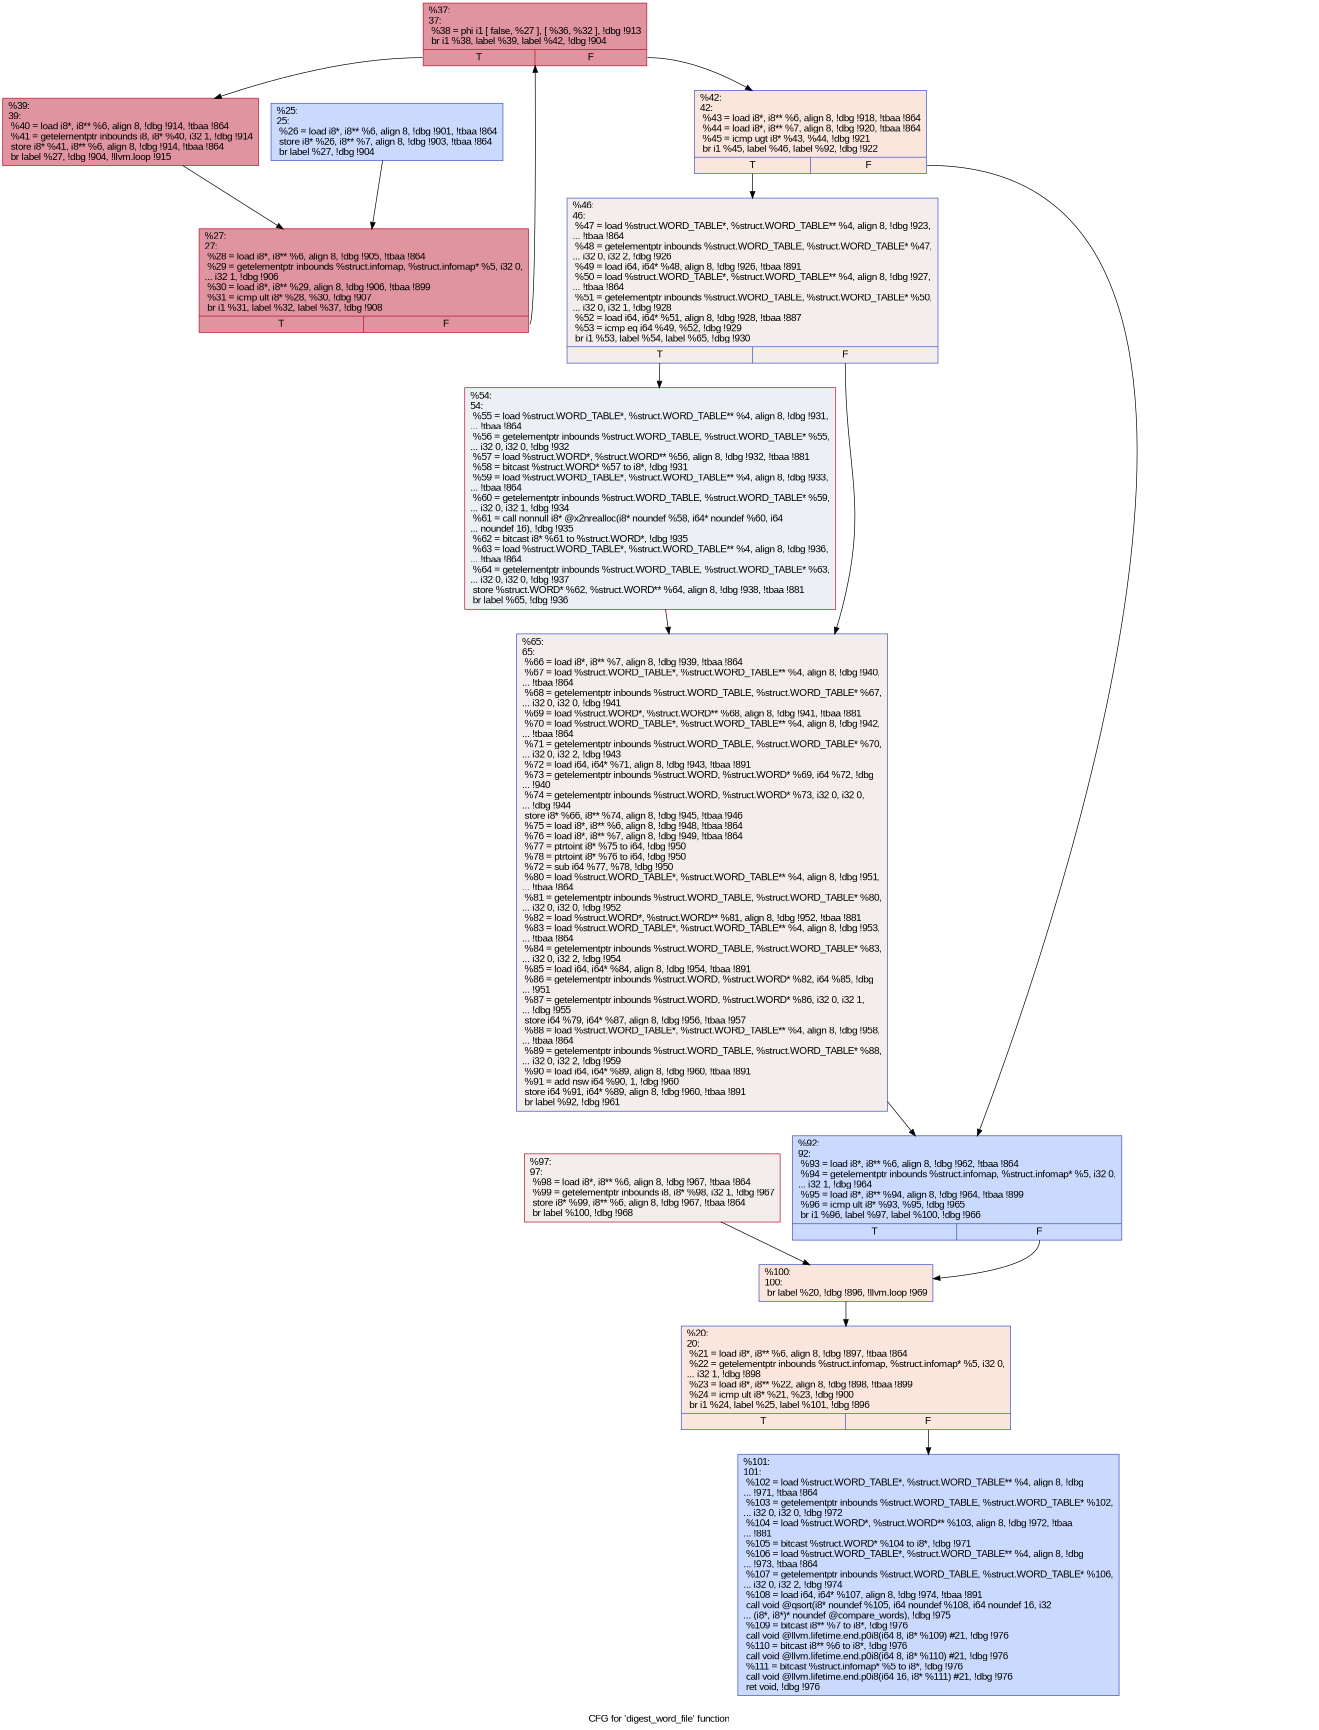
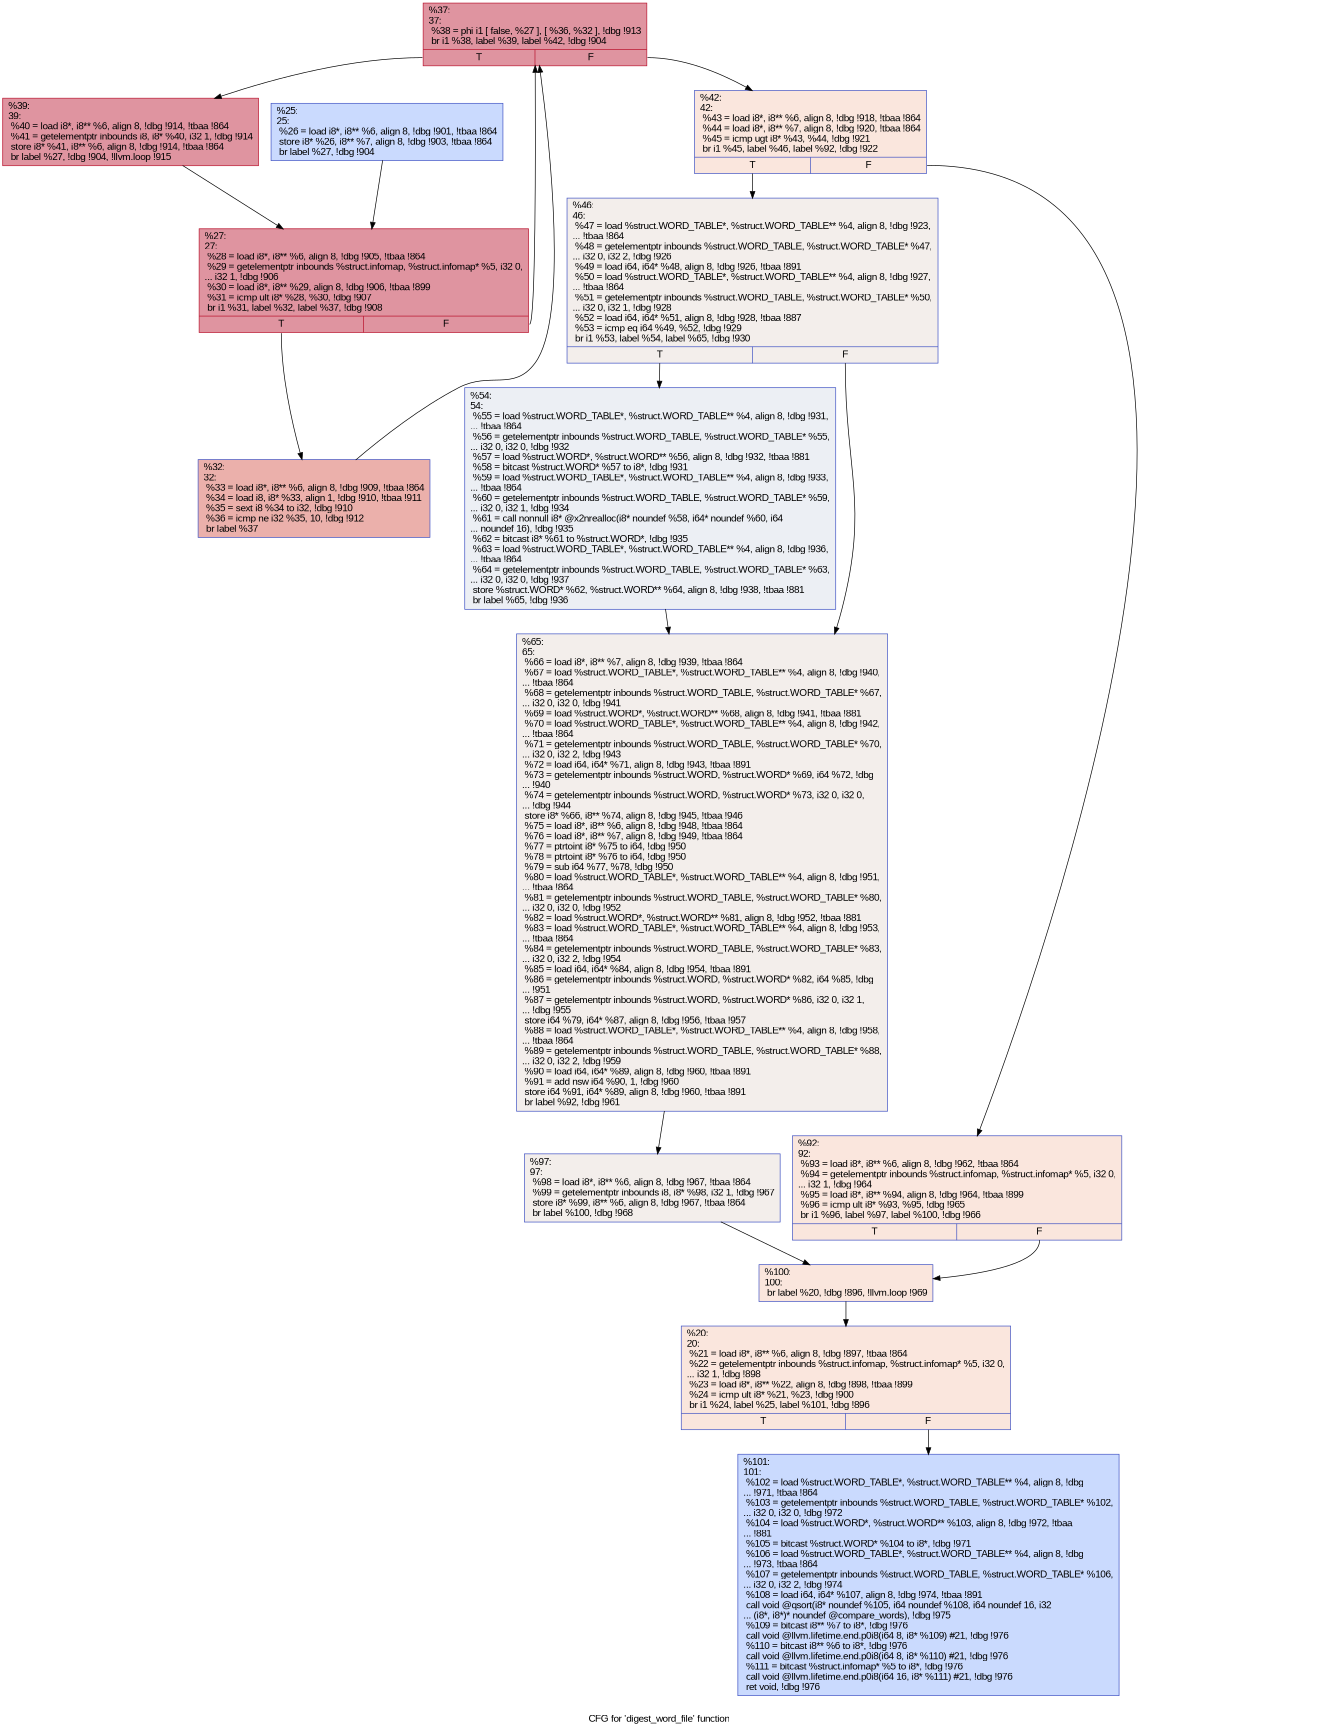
  digraph {
    fontname="Liberation Sans"
    label="CFG for 'digest_word_file' function"
    node [color="#3d50c3ff" fillcolor="#f3c7b170" fontname="Liberation Sans" shape=record style=filled]
    edge [fontname="Liberation Sans"]
    n1 [label="{%20:\l20:                                               \l  %21 = load i8*, i8** %6, align 8, !dbg !897, !tbaa !864\l  %22 = getelementptr inbounds %struct.infomap, %struct.infomap* %5, i32 0,\l... i32 1, !dbg !898\l  %23 = load i8*, i8** %22, align 8, !dbg !898, !tbaa !899\l  %24 = icmp ult i8* %21, %23, !dbg !900\l  br i1 %24, label %25, label %101, !dbg !896\l|{<s0>T|<s1>F}}"]
    n2 [fillcolor="#88abfd70" label="{%101:\l101:                                              \l  %102 = load %struct.WORD_TABLE*, %struct.WORD_TABLE** %4, align 8, !dbg\l... !971, !tbaa !864\l  %103 = getelementptr inbounds %struct.WORD_TABLE, %struct.WORD_TABLE* %102,\l... i32 0, i32 0, !dbg !972\l  %104 = load %struct.WORD*, %struct.WORD** %103, align 8, !dbg !972, !tbaa\l... !881\l  %105 = bitcast %struct.WORD* %104 to i8*, !dbg !971\l  %106 = load %struct.WORD_TABLE*, %struct.WORD_TABLE** %4, align 8, !dbg\l... !973, !tbaa !864\l  %107 = getelementptr inbounds %struct.WORD_TABLE, %struct.WORD_TABLE* %106,\l... i32 0, i32 2, !dbg !974\l  %108 = load i64, i64* %107, align 8, !dbg !974, !tbaa !891\l  call void @qsort(i8* noundef %105, i64 noundef %108, i64 noundef 16, i32\l... (i8*, i8*)* noundef @compare_words), !dbg !975\l  %109 = bitcast i8** %7 to i8*, !dbg !976\l  call void @llvm.lifetime.end.p0i8(i64 8, i8* %109) #21, !dbg !976\l  %110 = bitcast i8** %6 to i8*, !dbg !976\l  call void @llvm.lifetime.end.p0i8(i64 8, i8* %110) #21, !dbg !976\l  %111 = bitcast %struct.infomap* %5 to i8*, !dbg !976\l  call void @llvm.lifetime.end.p0i8(i64 16, i8* %111) #21, !dbg !976\l  ret void, !dbg !976\l}"]
    n3 [fillcolor="#88abfd70" label="{%25:\l25:                                               \l  %26 = load i8*, i8** %6, align 8, !dbg !901, !tbaa !864\l  store i8* %26, i8** %7, align 8, !dbg !903, !tbaa !864\l  br label %27, !dbg !904\l}"]
    n4 [color="#b70d28ff" fillcolor="#b70d2870" label="{%27:\l27:                                               \l  %28 = load i8*, i8** %6, align 8, !dbg !905, !tbaa !864\l  %29 = getelementptr inbounds %struct.infomap, %struct.infomap* %5, i32 0,\l... i32 1, !dbg !906\l  %30 = load i8*, i8** %29, align 8, !dbg !906, !tbaa !899\l  %31 = icmp ult i8* %28, %30, !dbg !907\l  br i1 %31, label %32, label %37, !dbg !908\l|{<s0>T|<s1>F}}"]
+   n5 [fillcolor="#d24b4070" label="{%32:\l32:                                               \l  %33 = load i8*, i8** %6, align 8, !dbg !909, !tbaa !864\l  %34 = load i8, i8* %33, align 1, !dbg !910, !tbaa !911\l  %35 = sext i8 %34 to i32, !dbg !910\l  %36 = icmp ne i32 %35, 10, !dbg !912\l  br label %37\l}"]
    n6 [color="#b70d28ff" fillcolor="#b70d2870" label="{%37:\l37:                                               \l  %38 = phi i1 [ false, %27 ], [ %36, %32 ], !dbg !913\l  br i1 %38, label %39, label %42, !dbg !904\l|{<s0>T|<s1>F}}"]
    n7 [color="#b70d28ff" fillcolor="#b70d2870" label="{%39:\l39:                                               \l  %40 = load i8*, i8** %6, align 8, !dbg !914, !tbaa !864\l  %41 = getelementptr inbounds i8, i8* %40, i32 1, !dbg !914\l  store i8* %41, i8** %6, align 8, !dbg !914, !tbaa !864\l  br label %27, !dbg !904, !llvm.loop !915\l}"]
    n8 [label="{%42:\l42:                                               \l  %43 = load i8*, i8** %6, align 8, !dbg !918, !tbaa !864\l  %44 = load i8*, i8** %7, align 8, !dbg !920, !tbaa !864\l  %45 = icmp ugt i8* %43, %44, !dbg !921\l  br i1 %45, label %46, label %92, !dbg !922\l|{<s0>T|<s1>F}}"]
    n9 [fillcolor="#e5d8d170" label="{%46:\l46:                                               \l  %47 = load %struct.WORD_TABLE*, %struct.WORD_TABLE** %4, align 8, !dbg !923,\l... !tbaa !864\l  %48 = getelementptr inbounds %struct.WORD_TABLE, %struct.WORD_TABLE* %47,\l... i32 0, i32 2, !dbg !926\l  %49 = load i64, i64* %48, align 8, !dbg !926, !tbaa !891\l  %50 = load %struct.WORD_TABLE*, %struct.WORD_TABLE** %4, align 8, !dbg !927,\l... !tbaa !864\l  %51 = getelementptr inbounds %struct.WORD_TABLE, %struct.WORD_TABLE* %50,\l... i32 0, i32 1, !dbg !928\l  %52 = load i64, i64* %51, align 8, !dbg !928, !tbaa !887\l  %53 = icmp eq i64 %49, %52, !dbg !929\l  br i1 %53, label %54, label %65, !dbg !930\l|{<s0>T|<s1>F}}"]
-   n10 [fillcolor="#88abfd70" label="{%92:\l92:                                               \l  %93 = load i8*, i8** %6, align 8, !dbg !962, !tbaa !864\l  %94 = getelementptr inbounds %struct.infomap, %struct.infomap* %5, i32 0,\l... i32 1, !dbg !964\l  %95 = load i8*, i8** %94, align 8, !dbg !964, !tbaa !899\l  %96 = icmp ult i8* %93, %95, !dbg !965\l  br i1 %96, label %97, label %100, !dbg !966\l|{<s0>T|<s1>F}}"]
-   n11 [color="#b70d28ff" fillcolor="#d4dbe670" label="{%54:\l54:                                               \l  %55 = load %struct.WORD_TABLE*, %struct.WORD_TABLE** %4, align 8, !dbg !931,\l... !tbaa !864\l  %56 = getelementptr inbounds %struct.WORD_TABLE, %struct.WORD_TABLE* %55,\l... i32 0, i32 0, !dbg !932\l  %57 = load %struct.WORD*, %struct.WORD** %56, align 8, !dbg !932, !tbaa !881\l  %58 = bitcast %struct.WORD* %57 to i8*, !dbg !931\l  %59 = load %struct.WORD_TABLE*, %struct.WORD_TABLE** %4, align 8, !dbg !933,\l... !tbaa !864\l  %60 = getelementptr inbounds %struct.WORD_TABLE, %struct.WORD_TABLE* %59,\l... i32 0, i32 1, !dbg !934\l  %61 = call nonnull i8* @x2nrealloc(i8* noundef %58, i64* noundef %60, i64\l... noundef 16), !dbg !935\l  %62 = bitcast i8* %61 to %struct.WORD*, !dbg !935\l  %63 = load %struct.WORD_TABLE*, %struct.WORD_TABLE** %4, align 8, !dbg !936,\l... !tbaa !864\l  %64 = getelementptr inbounds %struct.WORD_TABLE, %struct.WORD_TABLE* %63,\l... i32 0, i32 0, !dbg !937\l  store %struct.WORD* %62, %struct.WORD** %64, align 8, !dbg !938, !tbaa !881\l  br label %65, !dbg !936\l}"]
-   n12 [fillcolor="#e5d8d170" label="{%65:\l65:                                               \l  %66 = load i8*, i8** %7, align 8, !dbg !939, !tbaa !864\l  %67 = load %struct.WORD_TABLE*, %struct.WORD_TABLE** %4, align 8, !dbg !940,\l... !tbaa !864\l  %68 = getelementptr inbounds %struct.WORD_TABLE, %struct.WORD_TABLE* %67,\l... i32 0, i32 0, !dbg !941\l  %69 = load %struct.WORD*, %struct.WORD** %68, align 8, !dbg !941, !tbaa !881\l  %70 = load %struct.WORD_TABLE*, %struct.WORD_TABLE** %4, align 8, !dbg !942,\l... !tbaa !864\l  %71 = getelementptr inbounds %struct.WORD_TABLE, %struct.WORD_TABLE* %70,\l... i32 0, i32 2, !dbg !943\l  %72 = load i64, i64* %71, align 8, !dbg !943, !tbaa !891\l  %73 = getelementptr inbounds %struct.WORD, %struct.WORD* %69, i64 %72, !dbg\l... !940\l  %74 = getelementptr inbounds %struct.WORD, %struct.WORD* %73, i32 0, i32 0,\l... !dbg !944\l  store i8* %66, i8** %74, align 8, !dbg !945, !tbaa !946\l  %75 = load i8*, i8** %6, align 8, !dbg !948, !tbaa !864\l  %76 = load i8*, i8** %7, align 8, !dbg !949, !tbaa !864\l  %77 = ptrtoint i8* %75 to i64, !dbg !950\l  %78 = ptrtoint i8* %76 to i64, !dbg !950\l  %72 = sub i64 %77, %78, !dbg !950\l  %80 = load %struct.WORD_TABLE*, %struct.WORD_TABLE** %4, align 8, !dbg !951,\l... !tbaa !864\l  %81 = getelementptr inbounds %struct.WORD_TABLE, %struct.WORD_TABLE* %80,\l... i32 0, i32 0, !dbg !952\l  %82 = load %struct.WORD*, %struct.WORD** %81, align 8, !dbg !952, !tbaa !881\l  %83 = load %struct.WORD_TABLE*, %struct.WORD_TABLE** %4, align 8, !dbg !953,\l... !tbaa !864\l  %84 = getelementptr inbounds %struct.WORD_TABLE, %struct.WORD_TABLE* %83,\l... i32 0, i32 2, !dbg !954\l  %85 = load i64, i64* %84, align 8, !dbg !954, !tbaa !891\l  %86 = getelementptr inbounds %struct.WORD, %struct.WORD* %82, i64 %85, !dbg\l... !951\l  %87 = getelementptr inbounds %struct.WORD, %struct.WORD* %86, i32 0, i32 1,\l... !dbg !955\l  store i64 %79, i64* %87, align 8, !dbg !956, !tbaa !957\l  %88 = load %struct.WORD_TABLE*, %struct.WORD_TABLE** %4, align 8, !dbg !958,\l... !tbaa !864\l  %89 = getelementptr inbounds %struct.WORD_TABLE, %struct.WORD_TABLE* %88,\l... i32 0, i32 2, !dbg !959\l  %90 = load i64, i64* %89, align 8, !dbg !960, !tbaa !891\l  %91 = add nsw i64 %90, 1, !dbg !960\l  store i64 %91, i64* %89, align 8, !dbg !960, !tbaa !891\l  br label %92, !dbg !961\l}"]
+   n10 [label="{%92:\l92:                                               \l  %93 = load i8*, i8** %6, align 8, !dbg !962, !tbaa !864\l  %94 = getelementptr inbounds %struct.infomap, %struct.infomap* %5, i32 0,\l... i32 1, !dbg !964\l  %95 = load i8*, i8** %94, align 8, !dbg !964, !tbaa !899\l  %96 = icmp ult i8* %93, %95, !dbg !965\l  br i1 %96, label %97, label %100, !dbg !966\l|{<s0>T|<s1>F}}"]
+   n11 [fillcolor="#d4dbe670" label="{%54:\l54:                                               \l  %55 = load %struct.WORD_TABLE*, %struct.WORD_TABLE** %4, align 8, !dbg !931,\l... !tbaa !864\l  %56 = getelementptr inbounds %struct.WORD_TABLE, %struct.WORD_TABLE* %55,\l... i32 0, i32 0, !dbg !932\l  %57 = load %struct.WORD*, %struct.WORD** %56, align 8, !dbg !932, !tbaa !881\l  %58 = bitcast %struct.WORD* %57 to i8*, !dbg !931\l  %59 = load %struct.WORD_TABLE*, %struct.WORD_TABLE** %4, align 8, !dbg !933,\l... !tbaa !864\l  %60 = getelementptr inbounds %struct.WORD_TABLE, %struct.WORD_TABLE* %59,\l... i32 0, i32 1, !dbg !934\l  %61 = call nonnull i8* @x2nrealloc(i8* noundef %58, i64* noundef %60, i64\l... noundef 16), !dbg !935\l  %62 = bitcast i8* %61 to %struct.WORD*, !dbg !935\l  %63 = load %struct.WORD_TABLE*, %struct.WORD_TABLE** %4, align 8, !dbg !936,\l... !tbaa !864\l  %64 = getelementptr inbounds %struct.WORD_TABLE, %struct.WORD_TABLE* %63,\l... i32 0, i32 0, !dbg !937\l  store %struct.WORD* %62, %struct.WORD** %64, align 8, !dbg !938, !tbaa !881\l  br label %65, !dbg !936\l}"]
+   n12 [fillcolor="#e5d8d170" label="{%65:\l65:                                               \l  %66 = load i8*, i8** %7, align 8, !dbg !939, !tbaa !864\l  %67 = load %struct.WORD_TABLE*, %struct.WORD_TABLE** %4, align 8, !dbg !940,\l... !tbaa !864\l  %68 = getelementptr inbounds %struct.WORD_TABLE, %struct.WORD_TABLE* %67,\l... i32 0, i32 0, !dbg !941\l  %69 = load %struct.WORD*, %struct.WORD** %68, align 8, !dbg !941, !tbaa !881\l  %70 = load %struct.WORD_TABLE*, %struct.WORD_TABLE** %4, align 8, !dbg !942,\l... !tbaa !864\l  %71 = getelementptr inbounds %struct.WORD_TABLE, %struct.WORD_TABLE* %70,\l... i32 0, i32 2, !dbg !943\l  %72 = load i64, i64* %71, align 8, !dbg !943, !tbaa !891\l  %73 = getelementptr inbounds %struct.WORD, %struct.WORD* %69, i64 %72, !dbg\l... !940\l  %74 = getelementptr inbounds %struct.WORD, %struct.WORD* %73, i32 0, i32 0,\l... !dbg !944\l  store i8* %66, i8** %74, align 8, !dbg !945, !tbaa !946\l  %75 = load i8*, i8** %6, align 8, !dbg !948, !tbaa !864\l  %76 = load i8*, i8** %7, align 8, !dbg !949, !tbaa !864\l  %77 = ptrtoint i8* %75 to i64, !dbg !950\l  %78 = ptrtoint i8* %76 to i64, !dbg !950\l  %79 = sub i64 %77, %78, !dbg !950\l  %80 = load %struct.WORD_TABLE*, %struct.WORD_TABLE** %4, align 8, !dbg !951,\l... !tbaa !864\l  %81 = getelementptr inbounds %struct.WORD_TABLE, %struct.WORD_TABLE* %80,\l... i32 0, i32 0, !dbg !952\l  %82 = load %struct.WORD*, %struct.WORD** %81, align 8, !dbg !952, !tbaa !881\l  %83 = load %struct.WORD_TABLE*, %struct.WORD_TABLE** %4, align 8, !dbg !953,\l... !tbaa !864\l  %84 = getelementptr inbounds %struct.WORD_TABLE, %struct.WORD_TABLE* %83,\l... i32 0, i32 2, !dbg !954\l  %85 = load i64, i64* %84, align 8, !dbg !954, !tbaa !891\l  %86 = getelementptr inbounds %struct.WORD, %struct.WORD* %82, i64 %85, !dbg\l... !951\l  %87 = getelementptr inbounds %struct.WORD, %struct.WORD* %86, i32 0, i32 1,\l... !dbg !955\l  store i64 %79, i64* %87, align 8, !dbg !956, !tbaa !957\l  %88 = load %struct.WORD_TABLE*, %struct.WORD_TABLE** %4, align 8, !dbg !958,\l... !tbaa !864\l  %89 = getelementptr inbounds %struct.WORD_TABLE, %struct.WORD_TABLE* %88,\l... i32 0, i32 2, !dbg !959\l  %90 = load i64, i64* %89, align 8, !dbg !960, !tbaa !891\l  %91 = add nsw i64 %90, 1, !dbg !960\l  store i64 %91, i64* %89, align 8, !dbg !960, !tbaa !891\l  br label %92, !dbg !961\l}"]
    n13 [label="{%100:\l100:                                              \l  br label %20, !dbg !896, !llvm.loop !969\l}"]
-   n14 [color="#b70d28ff" fillcolor="#e5d8d170" label="{%97:\l97:                                               \l  %98 = load i8*, i8** %6, align 8, !dbg !967, !tbaa !864\l  %99 = getelementptr inbounds i8, i8* %98, i32 1, !dbg !967\l  store i8* %99, i8** %6, align 8, !dbg !967, !tbaa !864\l  br label %100, !dbg !968\l}"]
+   n14 [fillcolor="#e5d8d170" label="{%97:\l97:                                               \l  %98 = load i8*, i8** %6, align 8, !dbg !967, !tbaa !864\l  %99 = getelementptr inbounds i8, i8* %98, i32 1, !dbg !967\l  store i8* %99, i8** %6, align 8, !dbg !967, !tbaa !864\l  br label %100, !dbg !968\l}"]
    n1 -> n2 [tailport=s1]
    n3 -> n4
+   n4 -> n5 [tailport=s0]
    n4 -> n6 [tailport=s1]
+   n5 -> n6
    n6 -> n7 [tailport=s0]
    n6 -> n8 [tailport=s1]
    n7 -> n4
    n8 -> n9 [tailport=s0]
    n8 -> n10 [tailport=s1]
    n9 -> n11 [tailport=s0]
    n9 -> n12 [tailport=s1]
    n10 -> n13 [tailport=s1]
    n11 -> n12
-   n12 -> n10
+   n12 -> n14
    n13 -> n1
    n14 -> n13
  }
